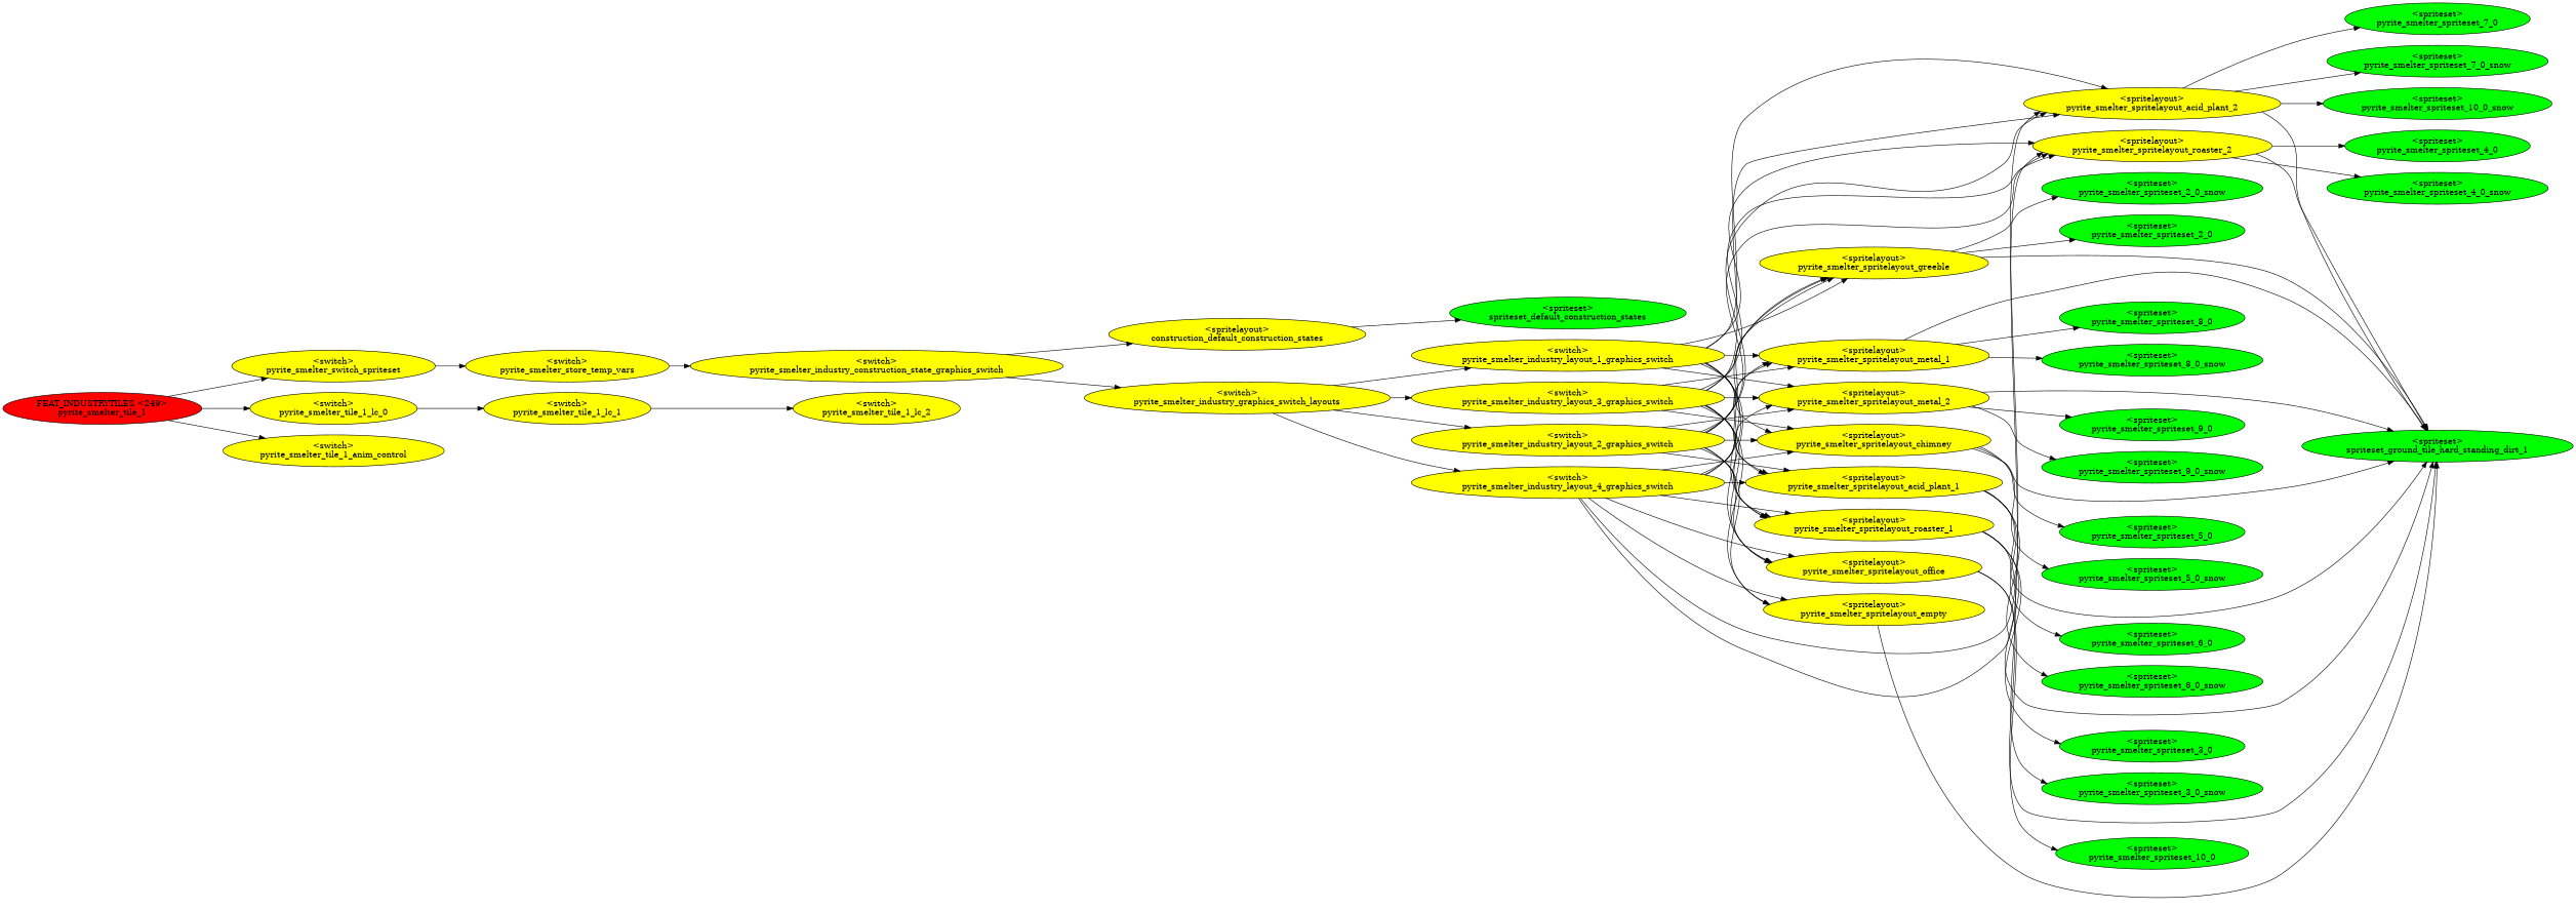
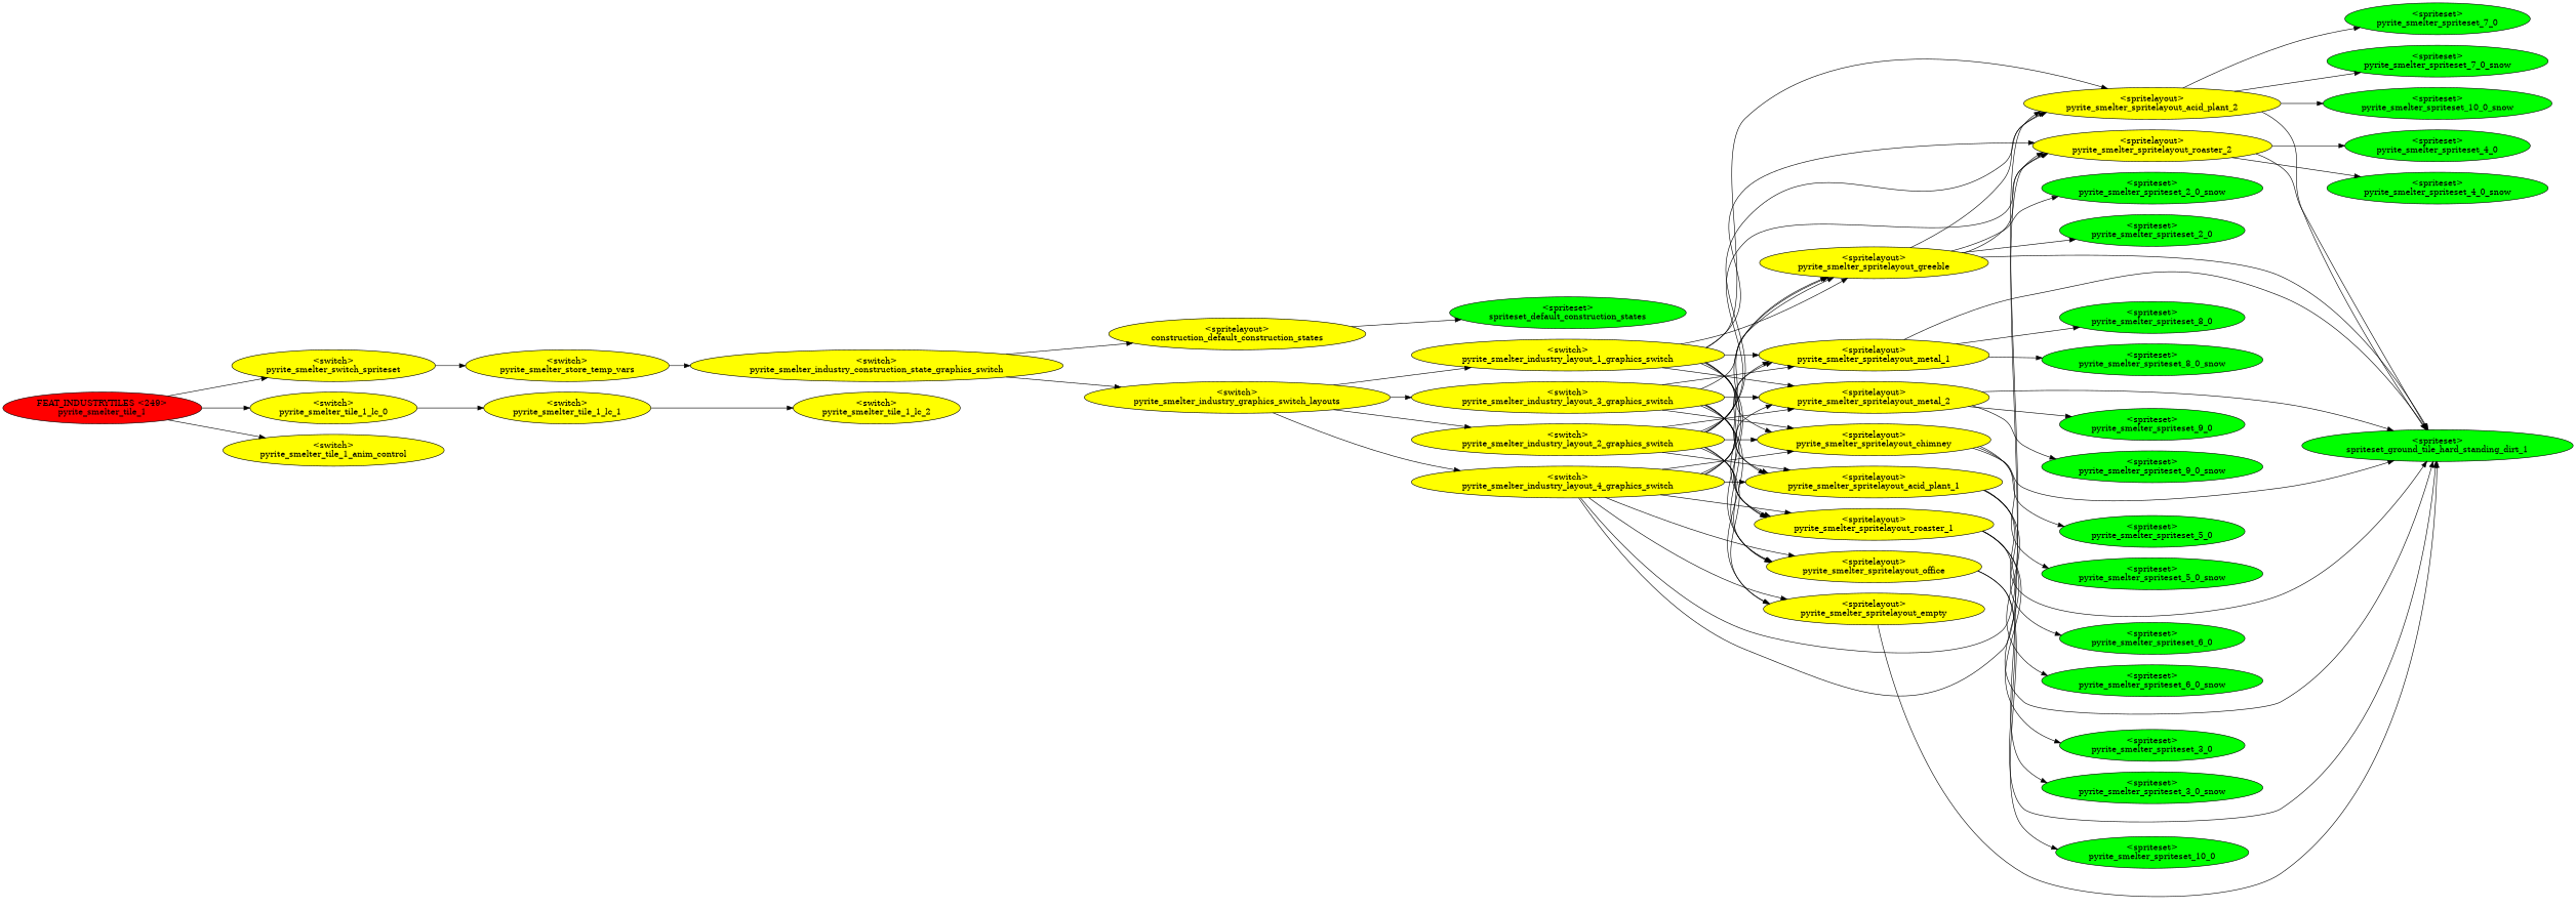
  digraph {
    rankdir=LR
    node [fillcolor=yellow style=filled]
    n1 [fillcolor=green label="<spriteset>\nspriteset_default_construction_states"]
    n2 [label="<spritelayout>\nconstruction_default_construction_states"]
    n3 [fillcolor=green label="<spriteset>\nspriteset_ground_tile_hard_standing_dirt_1"]
    n4 [fillcolor=green label="<spriteset>\npyrite_smelter_spriteset_2_0"]
    n5 [fillcolor=green label="<spriteset>\npyrite_smelter_spriteset_2_0_snow"]
    n6 [fillcolor=green label="<spriteset>\npyrite_smelter_spriteset_3_0"]
    n7 [fillcolor=green label="<spriteset>\npyrite_smelter_spriteset_3_0_snow"]
    n8 [fillcolor=green label="<spriteset>\npyrite_smelter_spriteset_4_0"]
    n9 [fillcolor=green label="<spriteset>\npyrite_smelter_spriteset_4_0_snow"]
    n10 [fillcolor=green label="<spriteset>\npyrite_smelter_spriteset_5_0"]
    n11 [fillcolor=green label="<spriteset>\npyrite_smelter_spriteset_5_0_snow"]
    n12 [fillcolor=green label="<spriteset>\npyrite_smelter_spriteset_6_0"]
    n13 [fillcolor=green label="<spriteset>\npyrite_smelter_spriteset_6_0_snow"]
    n14 [fillcolor=green label="<spriteset>\npyrite_smelter_spriteset_7_0"]
    n15 [fillcolor=green label="<spriteset>\npyrite_smelter_spriteset_7_0_snow"]
    n16 [fillcolor=green label="<spriteset>\npyrite_smelter_spriteset_8_0"]
    n17 [fillcolor=green label="<spriteset>\npyrite_smelter_spriteset_8_0_snow"]
    n18 [fillcolor=green label="<spriteset>\npyrite_smelter_spriteset_9_0"]
    n19 [fillcolor=green label="<spriteset>\npyrite_smelter_spriteset_9_0_snow"]
    n20 [fillcolor=green label="<spriteset>\npyrite_smelter_spriteset_10_0"]
    n21 [fillcolor=green label="<spriteset>\npyrite_smelter_spriteset_10_0_snow"]
    n22 [label="<spritelayout>\npyrite_smelter_spritelayout_empty"]
    n23 [label="<spritelayout>\npyrite_smelter_spritelayout_greeble"]
    n24 [label="<spritelayout>\npyrite_smelter_spritelayout_roaster_1"]
    n25 [label="<spritelayout>\npyrite_smelter_spritelayout_roaster_2"]
    n26 [label="<spritelayout>\npyrite_smelter_spritelayout_chimney"]
    n27 [label="<spritelayout>\npyrite_smelter_spritelayout_acid_plant_1"]
    n28 [label="<spritelayout>\npyrite_smelter_spritelayout_acid_plant_2"]
    n29 [label="<spritelayout>\npyrite_smelter_spritelayout_metal_1"]
    n30 [label="<spritelayout>\npyrite_smelter_spritelayout_metal_2"]
    n31 [label="<spritelayout>\npyrite_smelter_spritelayout_office"]
    n32 [label="<switch>\npyrite_smelter_industry_layout_1_graphics_switch"]
    n33 [label="<switch>\npyrite_smelter_industry_layout_2_graphics_switch"]
    n34 [label="<switch>\npyrite_smelter_industry_layout_3_graphics_switch"]
    n35 [label="<switch>\npyrite_smelter_industry_layout_4_graphics_switch"]
    n36 [label="<switch>\npyrite_smelter_industry_graphics_switch_layouts"]
    n37 [label="<switch>\npyrite_smelter_industry_construction_state_graphics_switch"]
    n38 [label="<switch>\npyrite_smelter_store_temp_vars"]
    n39 [label="<switch>\npyrite_smelter_switch_spriteset"]
    n40 [label="<switch>\npyrite_smelter_tile_1_lc_2"]
    n41 [label="<switch>\npyrite_smelter_tile_1_lc_1"]
    n42 [label="<switch>\npyrite_smelter_tile_1_lc_0"]
    n43 [label="<switch>\npyrite_smelter_tile_1_anim_control"]
    n44 [fillcolor=red label="FEAT_INDUSTRYTILES <249>\npyrite_smelter_tile_1"]
    n2 -> n1
    n22 -> n3
    n23 -> n3
    n23 -> n4
    n23 -> n5
    n24 -> n3
    n24 -> n6
    n24 -> n7
    n25 -> n3
    n25 -> n8
    n25 -> n9
    n26 -> n3
    n26 -> n10
    n26 -> n11
    n27 -> n3
    n27 -> n12
    n27 -> n13
    n28 -> n3
    n28 -> n14
    n28 -> n15
    n28 -> n21
    n29 -> n3
    n29 -> n16
    n29 -> n17
    n30 -> n3
    n30 -> n18
    n30 -> n19
    n31 -> n3
    n31 -> n20
    n32 -> n23
    n32 -> n24
    n32 -> n25
    n32 -> n26
    n32 -> n27
    n32 -> n28
    n32 -> n29
    n32 -> n30
    n32 -> n31
    n33 -> n22
    n33 -> n23
    n33 -> n24
    n33 -> n25
    n33 -> n26
    n33 -> n27
    n33 -> n28
    n33 -> n29
    n33 -> n30
    n33 -> n31
    n34 -> n22
    n34 -> n23
    n34 -> n24
-   n34 -> n25
+   n23 -> n25
    n34 -> n26
    n34 -> n27
-   n34 -> n28
+   n23 -> n28
    n34 -> n29
    n34 -> n30
    n34 -> n31
    n35 -> n22
    n35 -> n23
    n35 -> n24
    n35 -> n25
    n35 -> n26
    n35 -> n27
    n35 -> n28
    n35 -> n29
    n35 -> n30
    n35 -> n31
    n36 -> n32
    n36 -> n33
    n36 -> n34
    n36 -> n35
    n37 -> n2
    n37 -> n36
    n38 -> n37
    n39 -> n38
    n41 -> n40
    n42 -> n41
    n44 -> n39
    n44 -> n42
    n44 -> n43
  }
